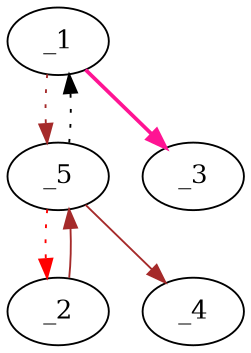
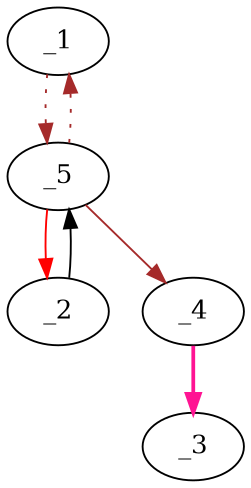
  digraph {
    edge [color=brown style=dotted]
    _1 [x=33.000000 y=103.000000]
    _5 [x=42.000000 y=117.000000]
    _2 [x=36.000000 y=131.000000]
    _4 [x=128.000000 y=161.000000]
    _3 [x=122.000000 y=141.000000]
    _1 -> _5 [angle=0.999459 orient=0.841178]
-   _5 -> _1 [angle=-2.142134 color=black orient=-0.841178]
-   _5 -> _2 [angle=1.975688 color=red orient=0.919145]
+   _5 -> _1 [angle=-2.142134 orient=-0.841178]
+   _5 -> _2 [angle=1.975688 color=red orient=0.919145 style=solid]
    _5 -> _4 [angle=1.279340 orient=0.957826 style=solid]
-   _2 -> _5 [angle=-1.165905 orient=-0.919145 style=solid]
-   _1 -> _3 [angle=-1.862253 color=deeppink orient=-0.957826 style=bold]
+   _2 -> _5 [angle=-1.165905 color=black orient=-0.919145 style=solid]
+   _4 -> _3 [angle=-1.862253 color=deeppink orient=-0.957826 style=bold]
  }
